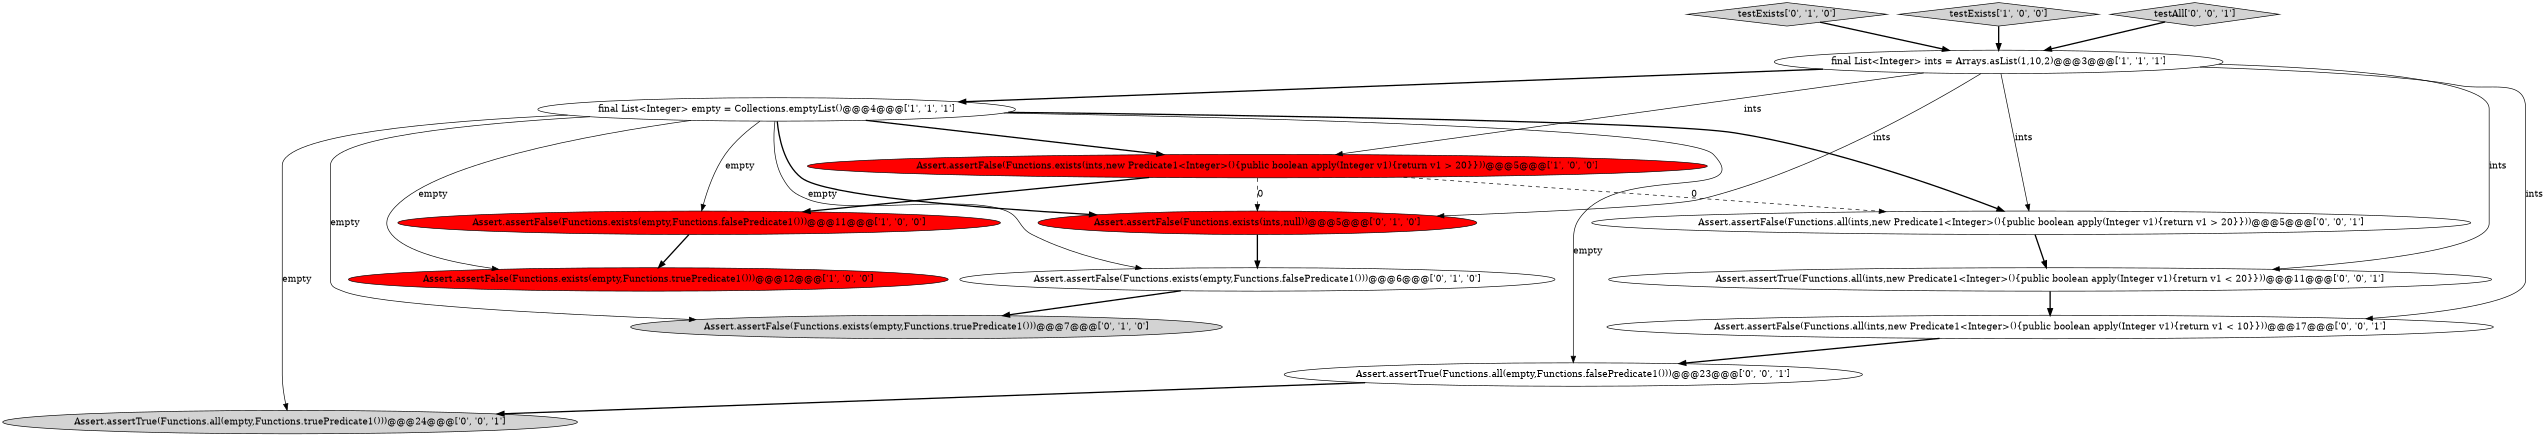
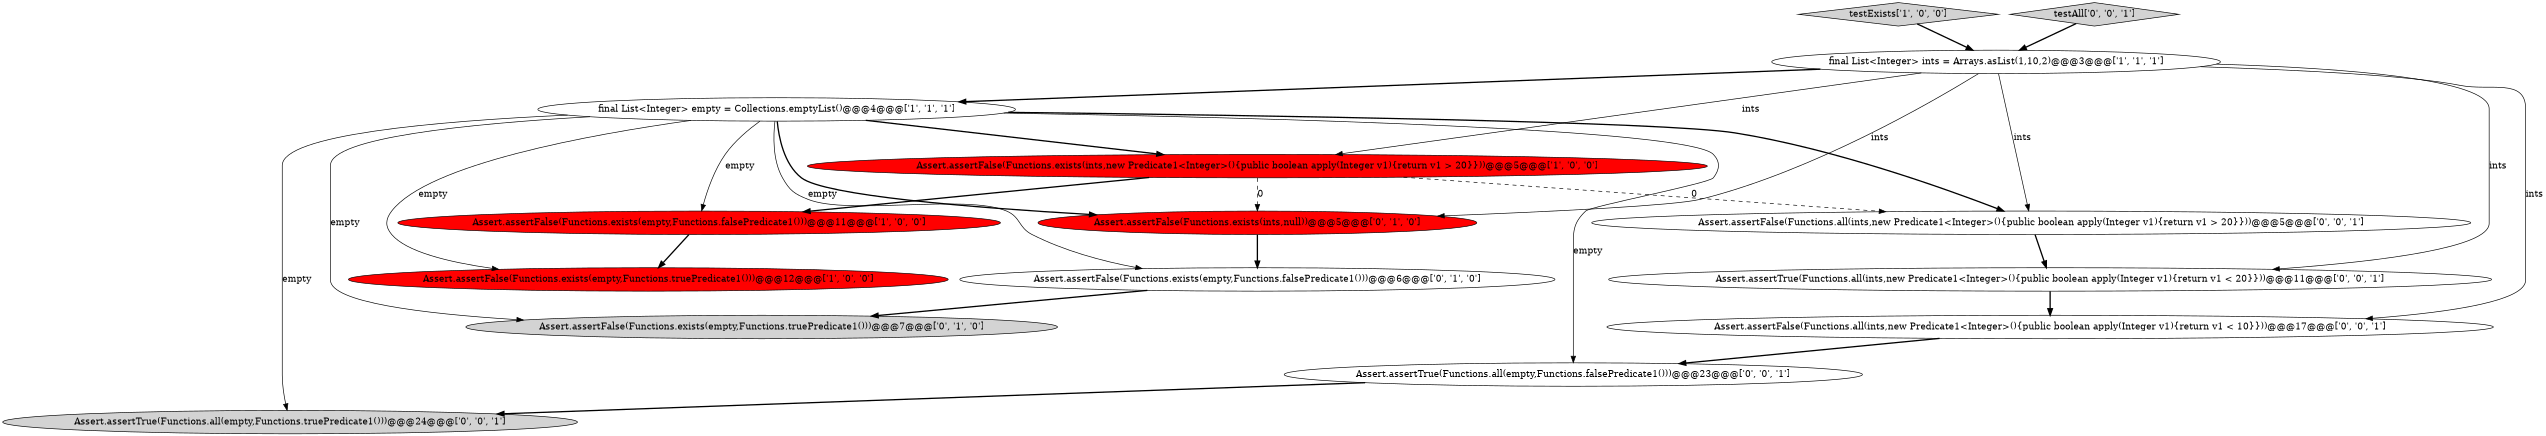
  digraph {
    node [fillcolor=white shape=ellipse style=filled]
    edge [style=bold]
    n1 [fillcolor=lightgray label="Assert.assertFalse(Functions.exists(empty,Functions.truePredicate1()))@@@7@@@['0', '1', '0']"]
    n2 [fillcolor=lightgray label="Assert.assertTrue(Functions.all(empty,Functions.truePredicate1()))@@@24@@@['0', '0', '1']"]
-   n3 [fillcolor=lightgray label="testExists['0', '1', '0']" shape=diamond]
    n4 [label="final List<Integer> ints = Arrays.asList(1,10,2)@@@3@@@['1', '1', '1']"]
    n5 [label="Assert.assertFalse(Functions.all(ints,new Predicate1<Integer>(){public boolean apply(Integer v1){return v1 > 20}}))@@@5@@@['0', '0', '1']"]
    n6 [label="Assert.assertTrue(Functions.all(ints,new Predicate1<Integer>(){public boolean apply(Integer v1){return v1 < 20}}))@@@11@@@['0', '0', '1']"]
    n7 [fillcolor=red label="Assert.assertFalse(Functions.exists(empty,Functions.falsePredicate1()))@@@11@@@['1', '0', '0']"]
    n8 [fillcolor=red label="Assert.assertFalse(Functions.exists(empty,Functions.truePredicate1()))@@@12@@@['1', '0', '0']"]
    n9 [fillcolor=red label="Assert.assertFalse(Functions.exists(ints,new Predicate1<Integer>(){public boolean apply(Integer v1){return v1 > 20}}))@@@5@@@['1', '0', '0']"]
    n10 [fillcolor=red label="Assert.assertFalse(Functions.exists(ints,null))@@@5@@@['0', '1', '0']"]
    n11 [label="Assert.assertFalse(Functions.exists(empty,Functions.falsePredicate1()))@@@6@@@['0', '1', '0']"]
    n12 [fillcolor=lightgray label="testExists['1', '0', '0']" shape=diamond]
    n13 [label="Assert.assertTrue(Functions.all(empty,Functions.falsePredicate1()))@@@23@@@['0', '0', '1']"]
    n14 [label="final List<Integer> empty = Collections.emptyList()@@@4@@@['1', '1', '1']"]
    n15 [label="Assert.assertFalse(Functions.all(ints,new Predicate1<Integer>(){public boolean apply(Integer v1){return v1 < 10}}))@@@17@@@['0', '0', '1']"]
    n16 [fillcolor=lightgray label="testAll['0', '0', '1']" shape=diamond]
-   n3 -> n4
    n4 -> n5 [label=ints style=solid]
    n4 -> n6 [label=ints style=solid]
    n4 -> n9 [label=ints style=solid]
    n4 -> n10 [label=ints style=solid]
    n4 -> n14
    n4 -> n15 [label=ints style=solid]
    n5 -> n6
    n6 -> n15
    n7 -> n8
    n9 -> n5 [label=0 style=dashed]
    n9 -> n7
    n9 -> n10 [label=0 style=dashed]
    n10 -> n11
    n11 -> n1
    n12 -> n4
    n13 -> n2
    n14 -> n1 [label=empty style=solid]
    n14 -> n2 [label=empty style=solid]
    n14 -> n5
    n14 -> n7 [label=empty style=solid]
    n14 -> n8 [label=empty style=solid]
    n14 -> n9
    n14 -> n10
    n14 -> n11 [label=empty style=solid]
    n14 -> n13 [label=empty style=solid]
    n15 -> n13
    n16 -> n4
  }
